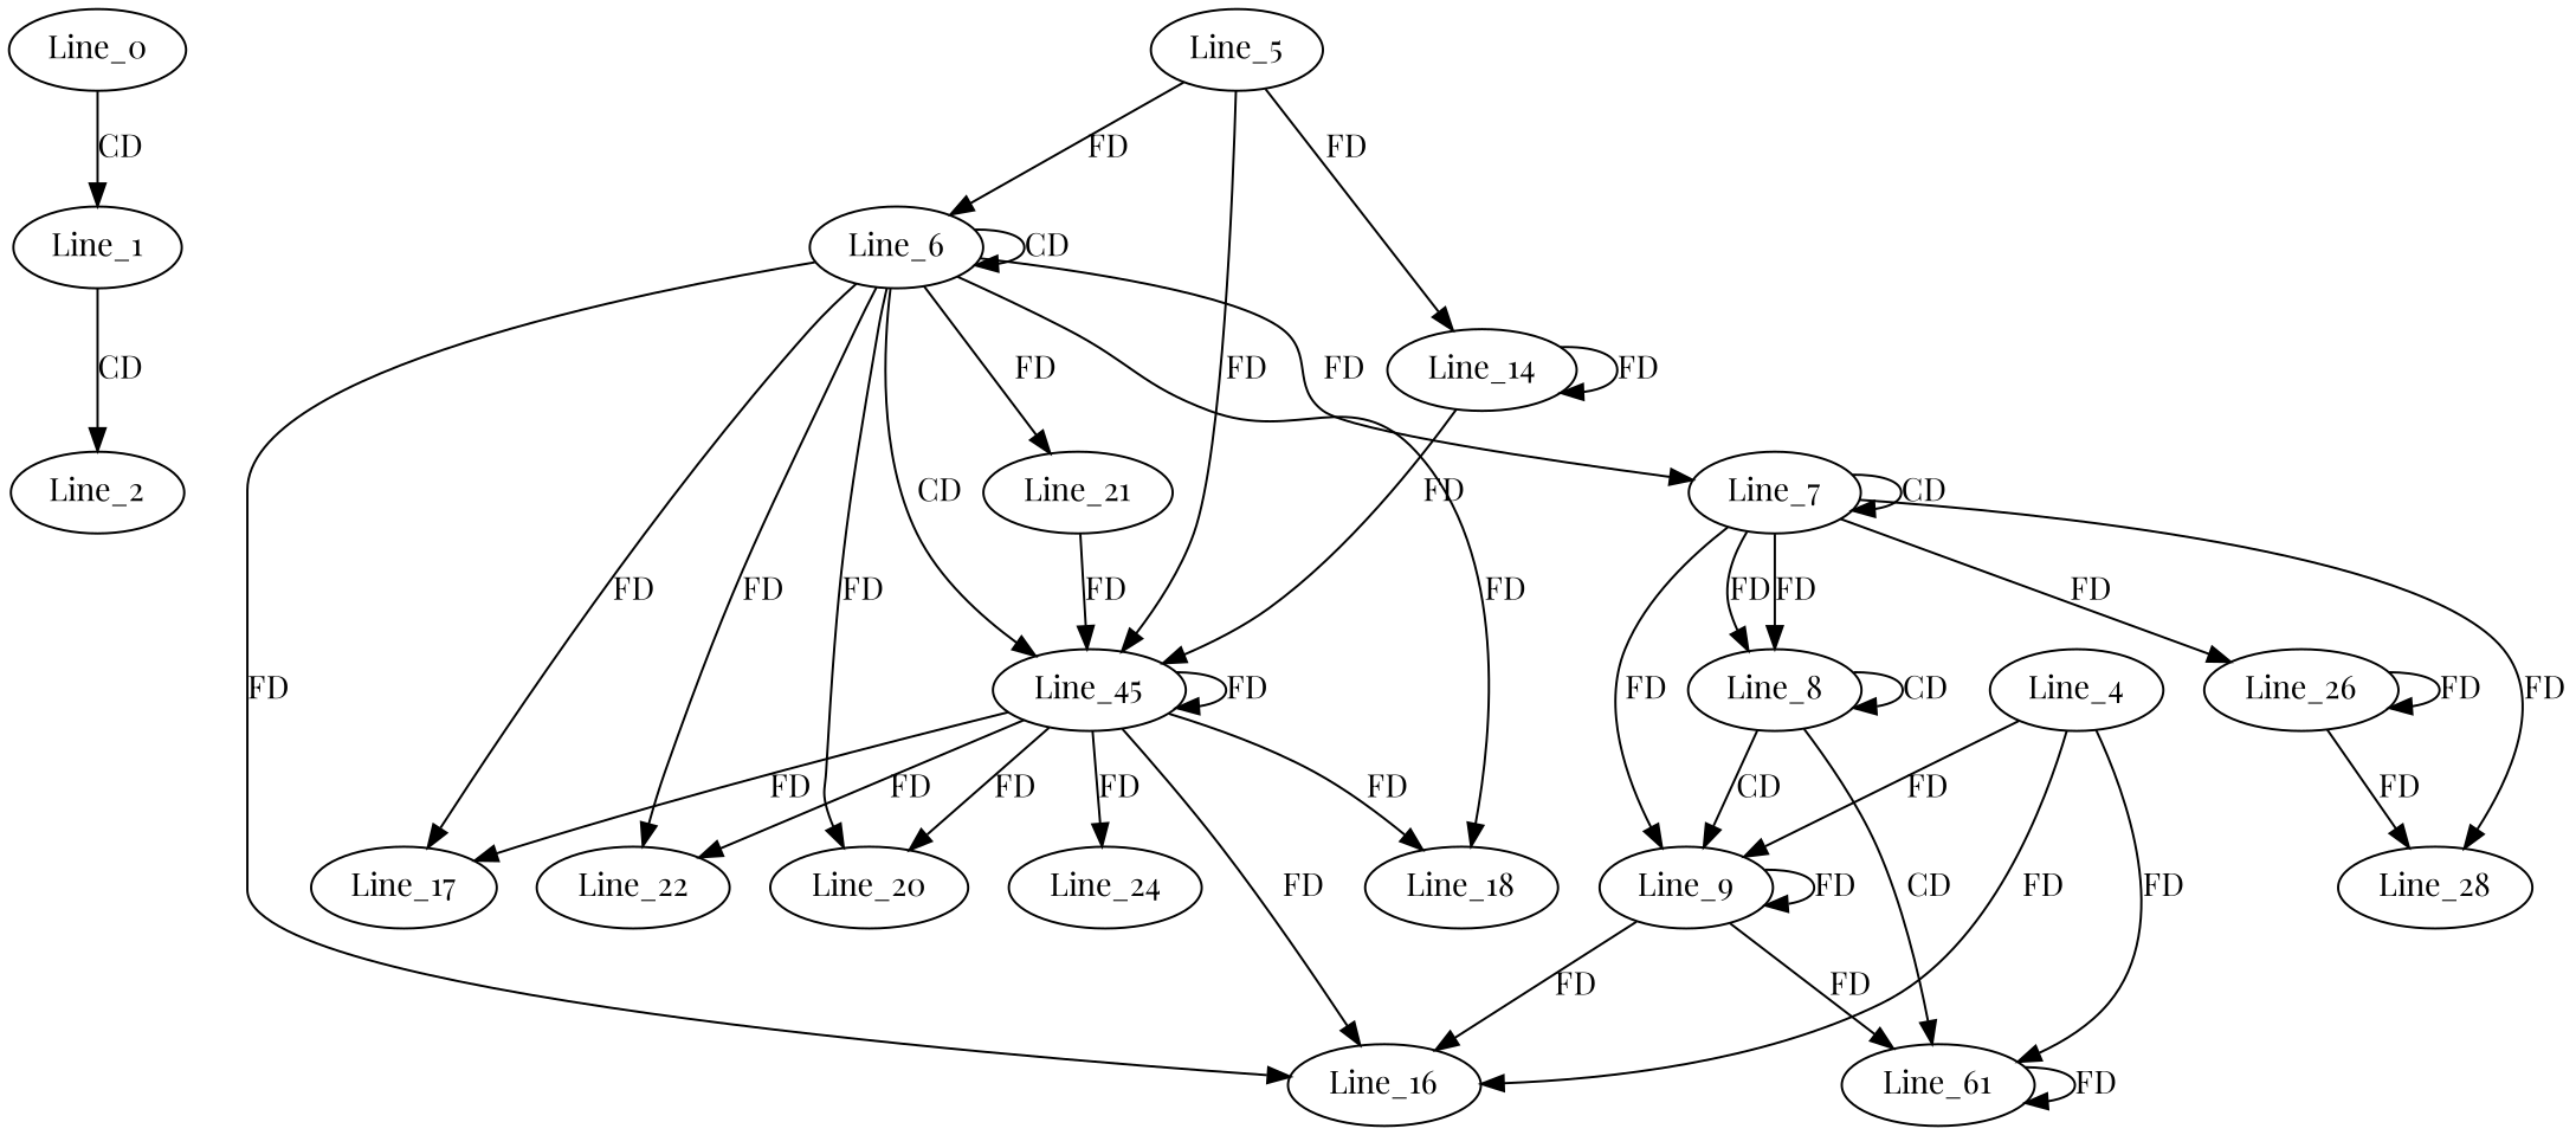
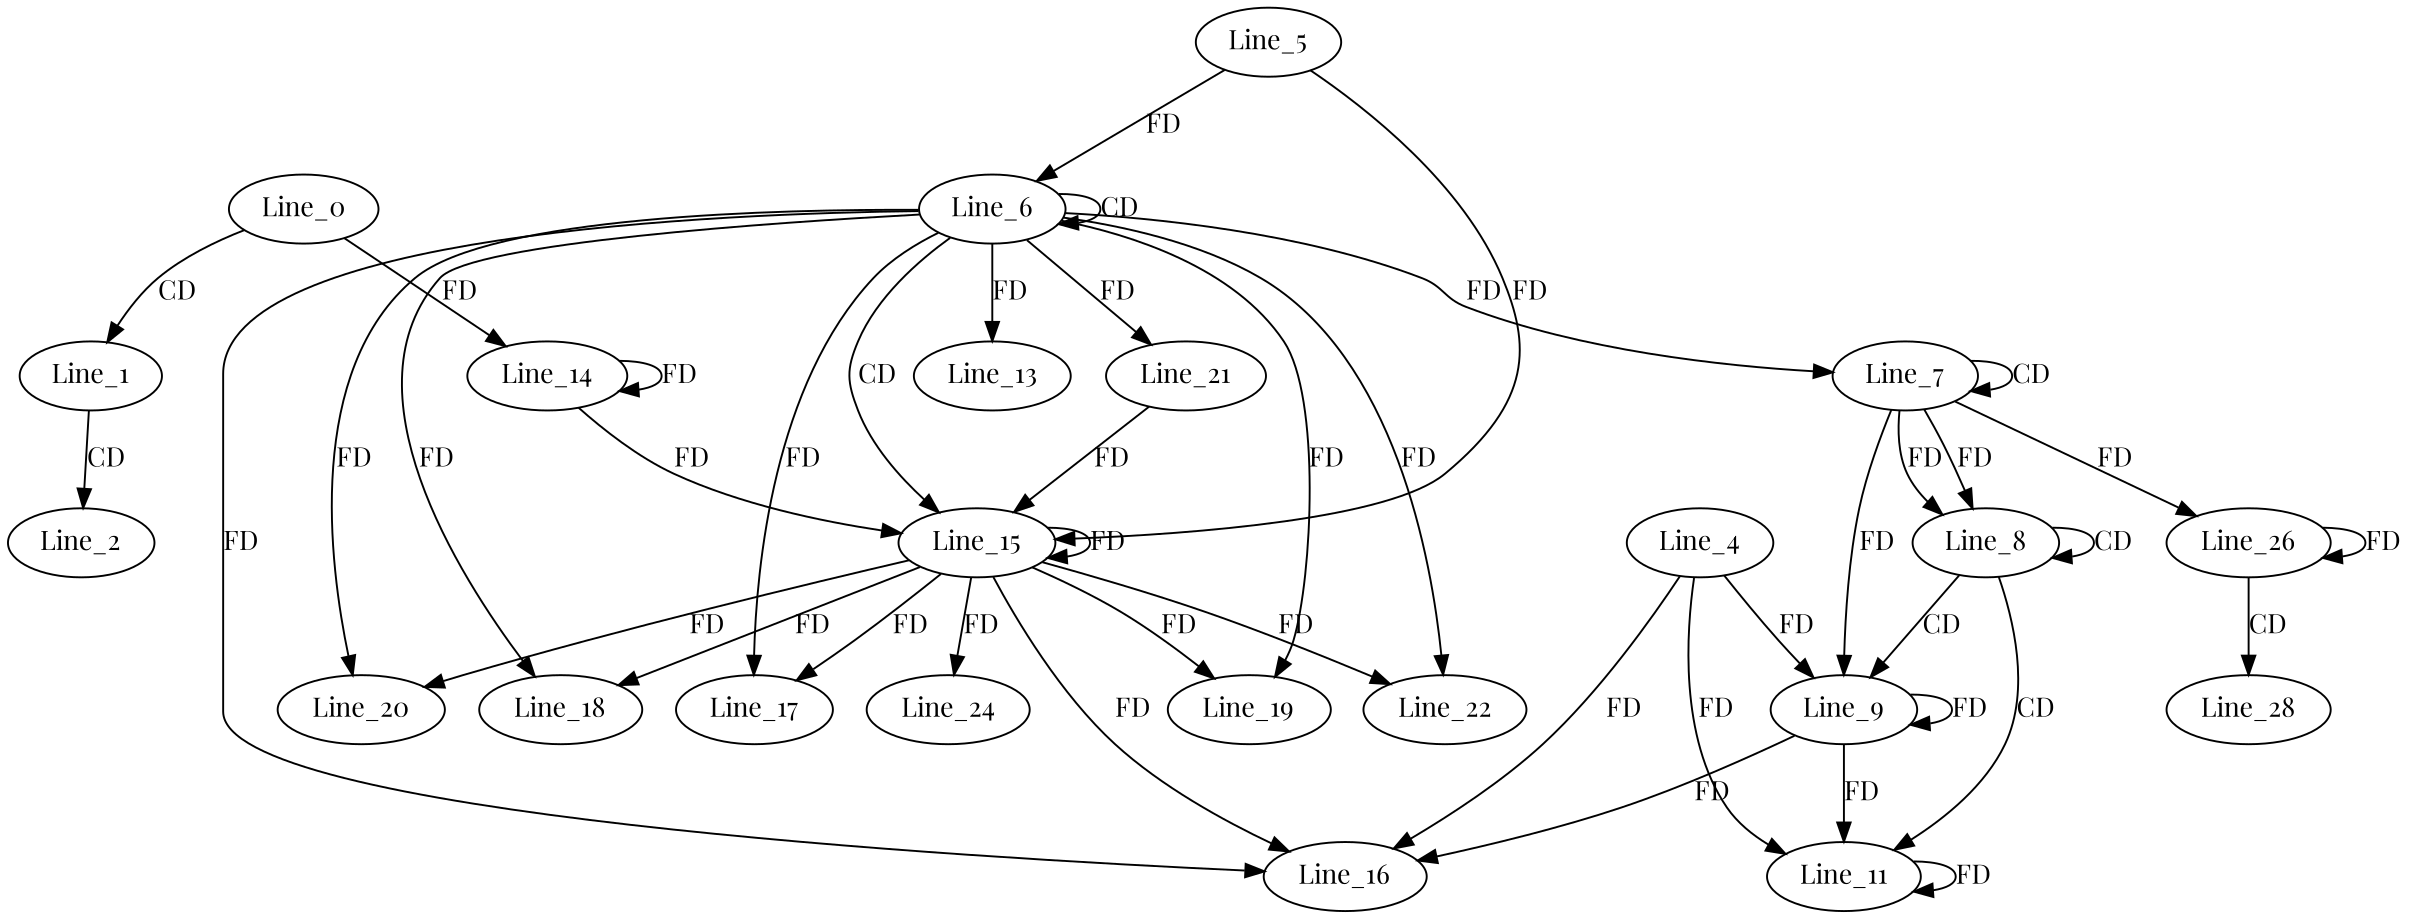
  digraph {
    fontname="Playfair Display"
    node [fontname="Playfair Display"]
    edge [fontname="Playfair Display"]
    Line_0
    Line_1
    Line_2
    Line_6
    Line_7
-   Line_15 [label=Line_45]
+   Line_13
+   Line_15
    Line_16
    Line_17
    Line_18
+   Line_19
    Line_20
    Line_21
    Line_22
    Line_8
    Line_9
    Line_26
    Line_28
    Line_24
    Line_5
    Line_14
-   Line_11 [label=Line_61]
+   Line_11
    Line_4
    Line_0 -> Line_1 [label=CD]
    Line_1 -> Line_2 [label=CD]
    Line_6 -> Line_6 [label=CD]
    Line_6 -> Line_7 [label=FD]
+   Line_6 -> Line_13 [label=FD]
    Line_6 -> Line_15 [label=CD]
    Line_6 -> Line_16 [label=FD]
    Line_6 -> Line_17 [label=FD]
    Line_6 -> Line_18 [label=FD]
+   Line_6 -> Line_19 [label=FD]
    Line_6 -> Line_20 [label=FD]
    Line_6 -> Line_21 [label=FD]
    Line_6 -> Line_22 [label=FD]
    Line_7 -> Line_7 [label=CD]
    Line_7 -> Line_8 [label=FD]
    Line_7 -> Line_8 [label=FD]
    Line_7 -> Line_9 [label=FD]
    Line_7 -> Line_26 [label=FD]
-   Line_7 -> Line_28 [label=FD]
    Line_15 -> Line_15 [label=FD]
    Line_15 -> Line_16 [label=FD]
    Line_15 -> Line_17 [label=FD]
    Line_15 -> Line_18 [label=FD]
+   Line_15 -> Line_19 [label=FD]
    Line_15 -> Line_20 [label=FD]
    Line_15 -> Line_22 [label=FD]
    Line_15 -> Line_24 [label=FD]
    Line_21 -> Line_15 [label=FD]
    Line_8 -> Line_8 [label=CD]
    Line_8 -> Line_9 [label=CD]
    Line_8 -> Line_11 [label=CD]
    Line_9 -> Line_16 [label=FD]
    Line_9 -> Line_9 [label=FD]
    Line_9 -> Line_11 [label=FD]
    Line_26 -> Line_26 [label=FD]
-   Line_26 -> Line_28 [label=FD]
+   Line_26 -> Line_28 [label=CD]
    Line_5 -> Line_6 [label=FD]
    Line_5 -> Line_15 [label=FD]
-   Line_5 -> Line_14 [label=FD]
+   Line_0 -> Line_14 [label=FD]
    Line_14 -> Line_15 [label=FD]
    Line_14 -> Line_14 [label=FD]
    Line_11 -> Line_11 [label=FD]
    Line_4 -> Line_16 [label=FD]
    Line_4 -> Line_9 [label=FD]
    Line_4 -> Line_11 [label=FD]
  }
